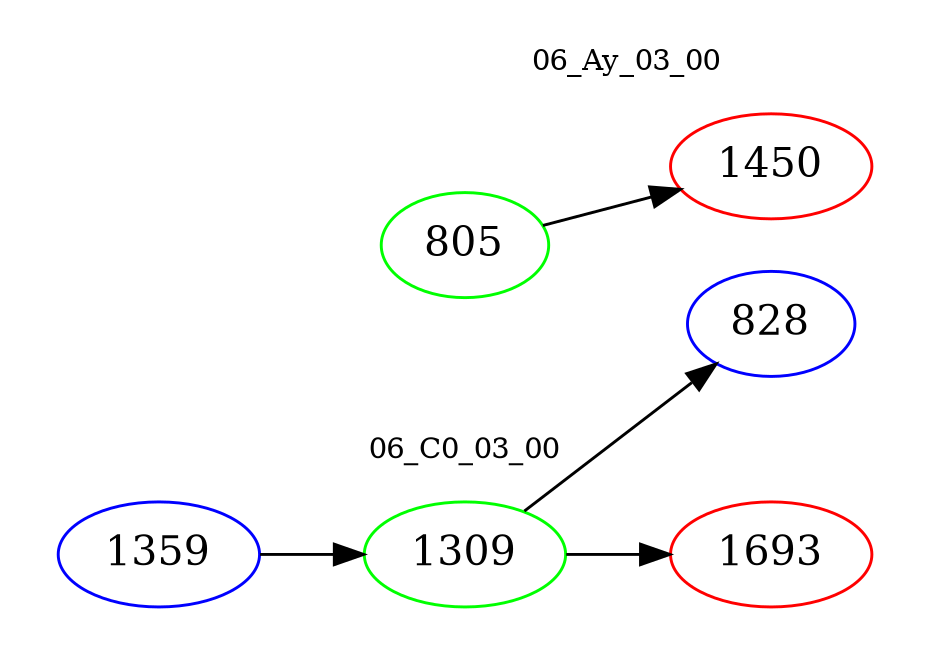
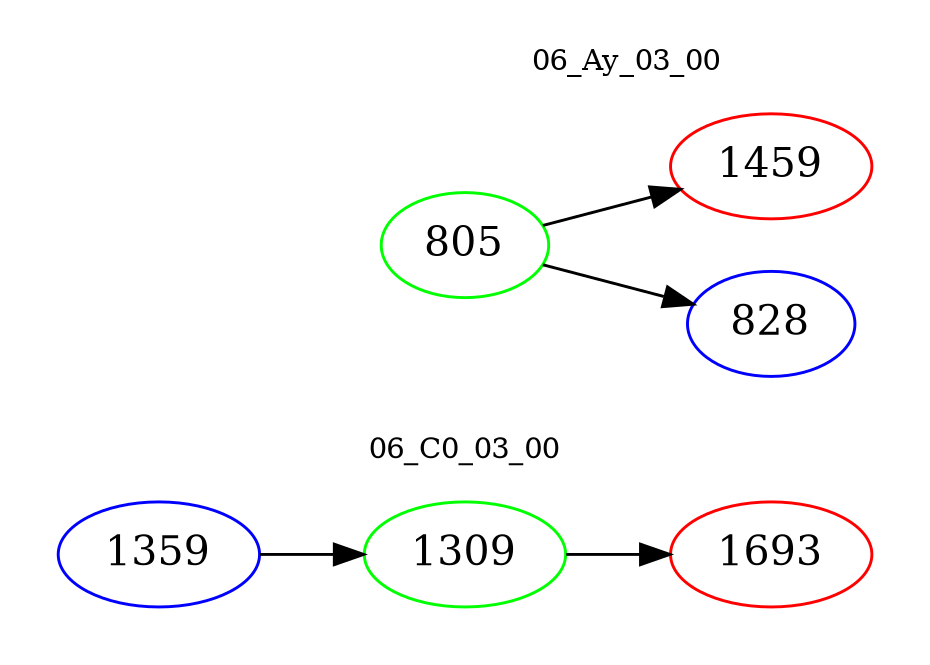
  digraph {
    rankdir=LR
    node [color=green]
    edge [color=black]
    n1 [label=805]
    n2 [color=blue label=828]
-   n3 [color=red label=1450]
+   n3 [color=red label=1459]
    n4 [label=1309]
    n5 [color=blue label=1359]
    n6 [color=red label=1693]
    subgraph cluster_1 {
      color=white
      fontsize=10
      label="06_Ay_03_00"
      n1
      n2
      n3
    }
    subgraph cluster_2 {
      color=white
      fontsize=10
      label="06_C0_03_00"
      n4
      n5
      n6
    }
-   n4 -> n2
+   n1 -> n2
    n1 -> n3
    n4 -> n6
    n5 -> n4
  }
